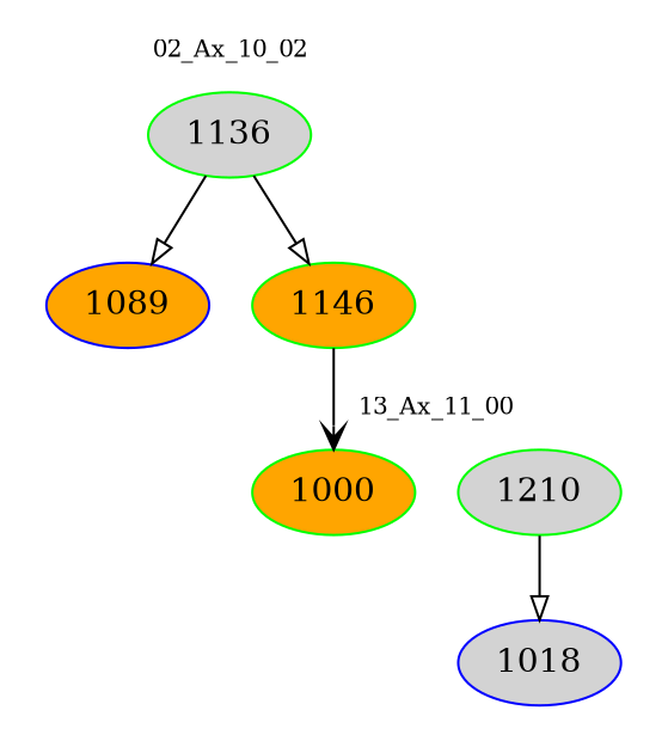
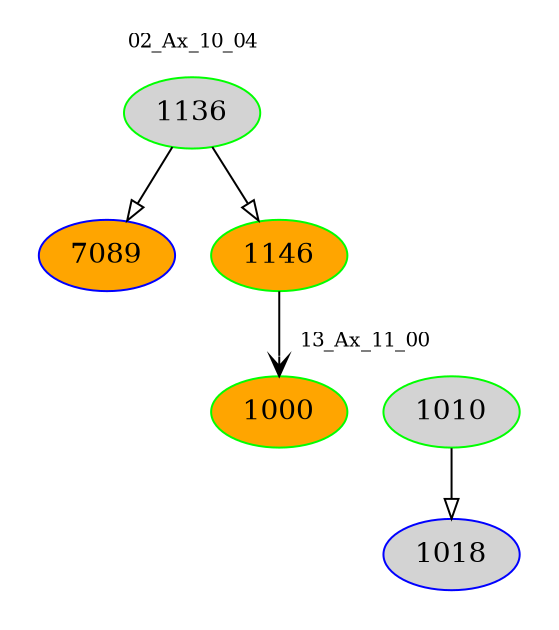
  digraph {
    node [color=green fillcolor=lightgrey style=filled]
    edge [arrowhead=onormal color=black]
    n1 [label=1136]
-   n2 [color=blue fillcolor=orange label=1089]
+   n2 [color=blue fillcolor=orange label=7089]
    n3 [fillcolor=orange label=1146]
-   n4 [label=1210]
+   n4 [label=1010]
    n5 [fillcolor=orange label=1000]
    n6 [color=blue label=1018]
    subgraph cluster_1 {
      color=white
      fontsize=10
-     label="02_Ax_10_02"
+     label="02_Ax_10_04"
      n1
      n2
      n3
    }
    subgraph cluster_2 {
      color=white
      fontsize=10
      label="13_Ax_11_00"
      n4
      n5
      n6
    }
    n1 -> n2
    n1 -> n3
    n3 -> n5 [arrowhead=vee]
    n4 -> n6
  }
